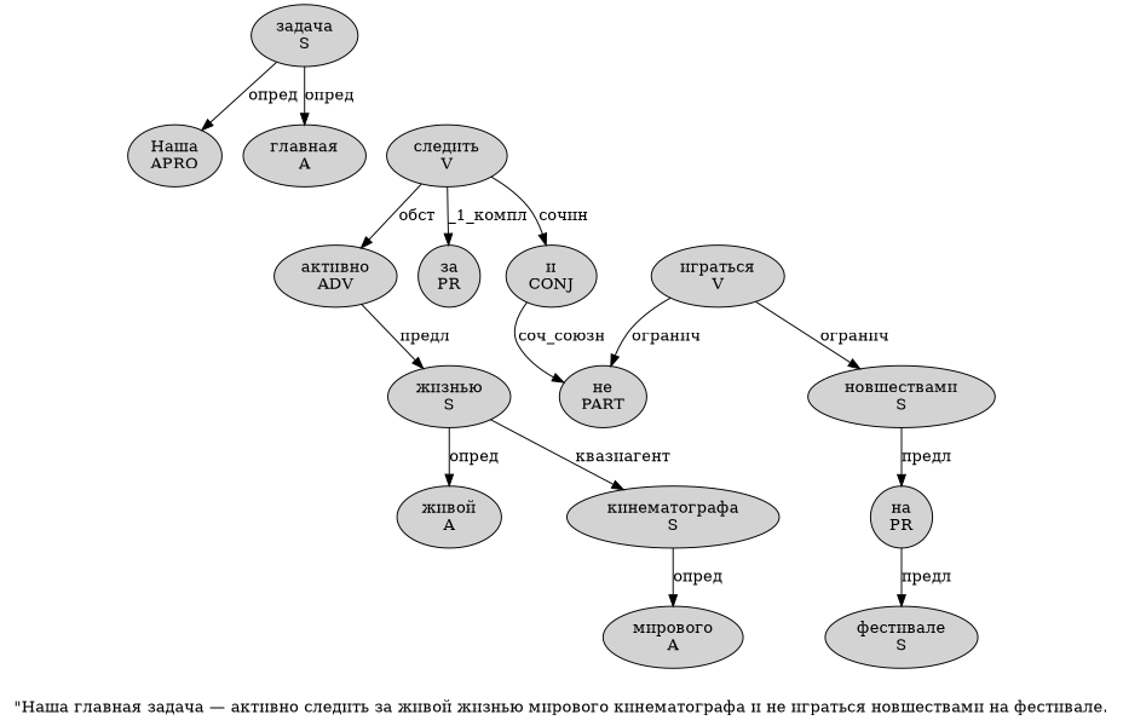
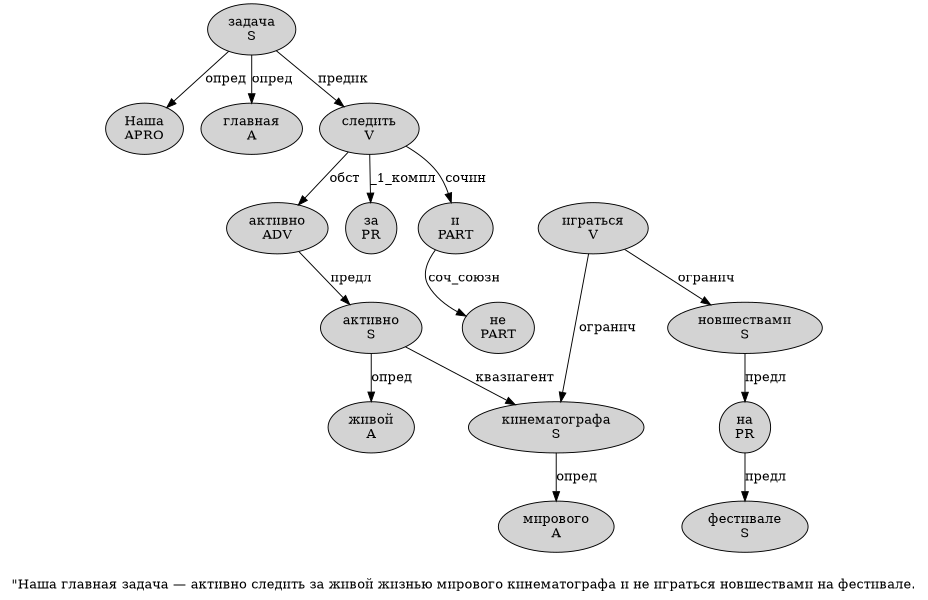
  digraph {
    label="\"Наша главная задача — активно следить за живой жизнью мирового кинематографа и не играться новшествами на фестивале."
    node [fillcolor=lightgray penwidth=1 shape=ellipse style=filled]
    n1 [label="Наша\nAPRO"]
    n2 [label="главная\nA"]
    n3 [label="задача\nS"]
    n4 [label="следить\nV"]
    n5 [label="активно\nADV"]
    n6 [label="за\nPR"]
-   n7 [label="и\nCONJ"]
-   n8 [label="жизнью\nS"]
+   n7 [label="и\nPART"]
+   n8 [label="активно\nS"]
    n9 [label="не\nPART"]
    n10 [label="живой\nA"]
    n11 [label="кинематографа\nS"]
    n12 [label="мирового\nA"]
    n13 [label="играться\nV"]
    n14 [label="новшествами\nS"]
    n15 [label="на\nPR"]
    n16 [label="фестивале\nS"]
    n3 -> n1 [label="опред"]
    n3 -> n2 [label="опред"]
+   n3 -> n4 [label="предик"]
    n4 -> n5 [label="обст"]
    n4 -> n6 [label="_1_компл"]
    n4 -> n7 [label="сочин"]
    n5 -> n8 [label="предл"]
    n7 -> n9 [label="соч_союзн"]
    n8 -> n10 [label="опред"]
    n8 -> n11 [label="квазиагент"]
    n11 -> n12 [label="опред"]
-   n13 -> n9 [label="огранич"]
+   n13 -> n11 [label="огранич"]
    n13 -> n14 [label="огранич"]
    n14 -> n15 [label="предл"]
    n15 -> n16 [label="предл"]
  }
